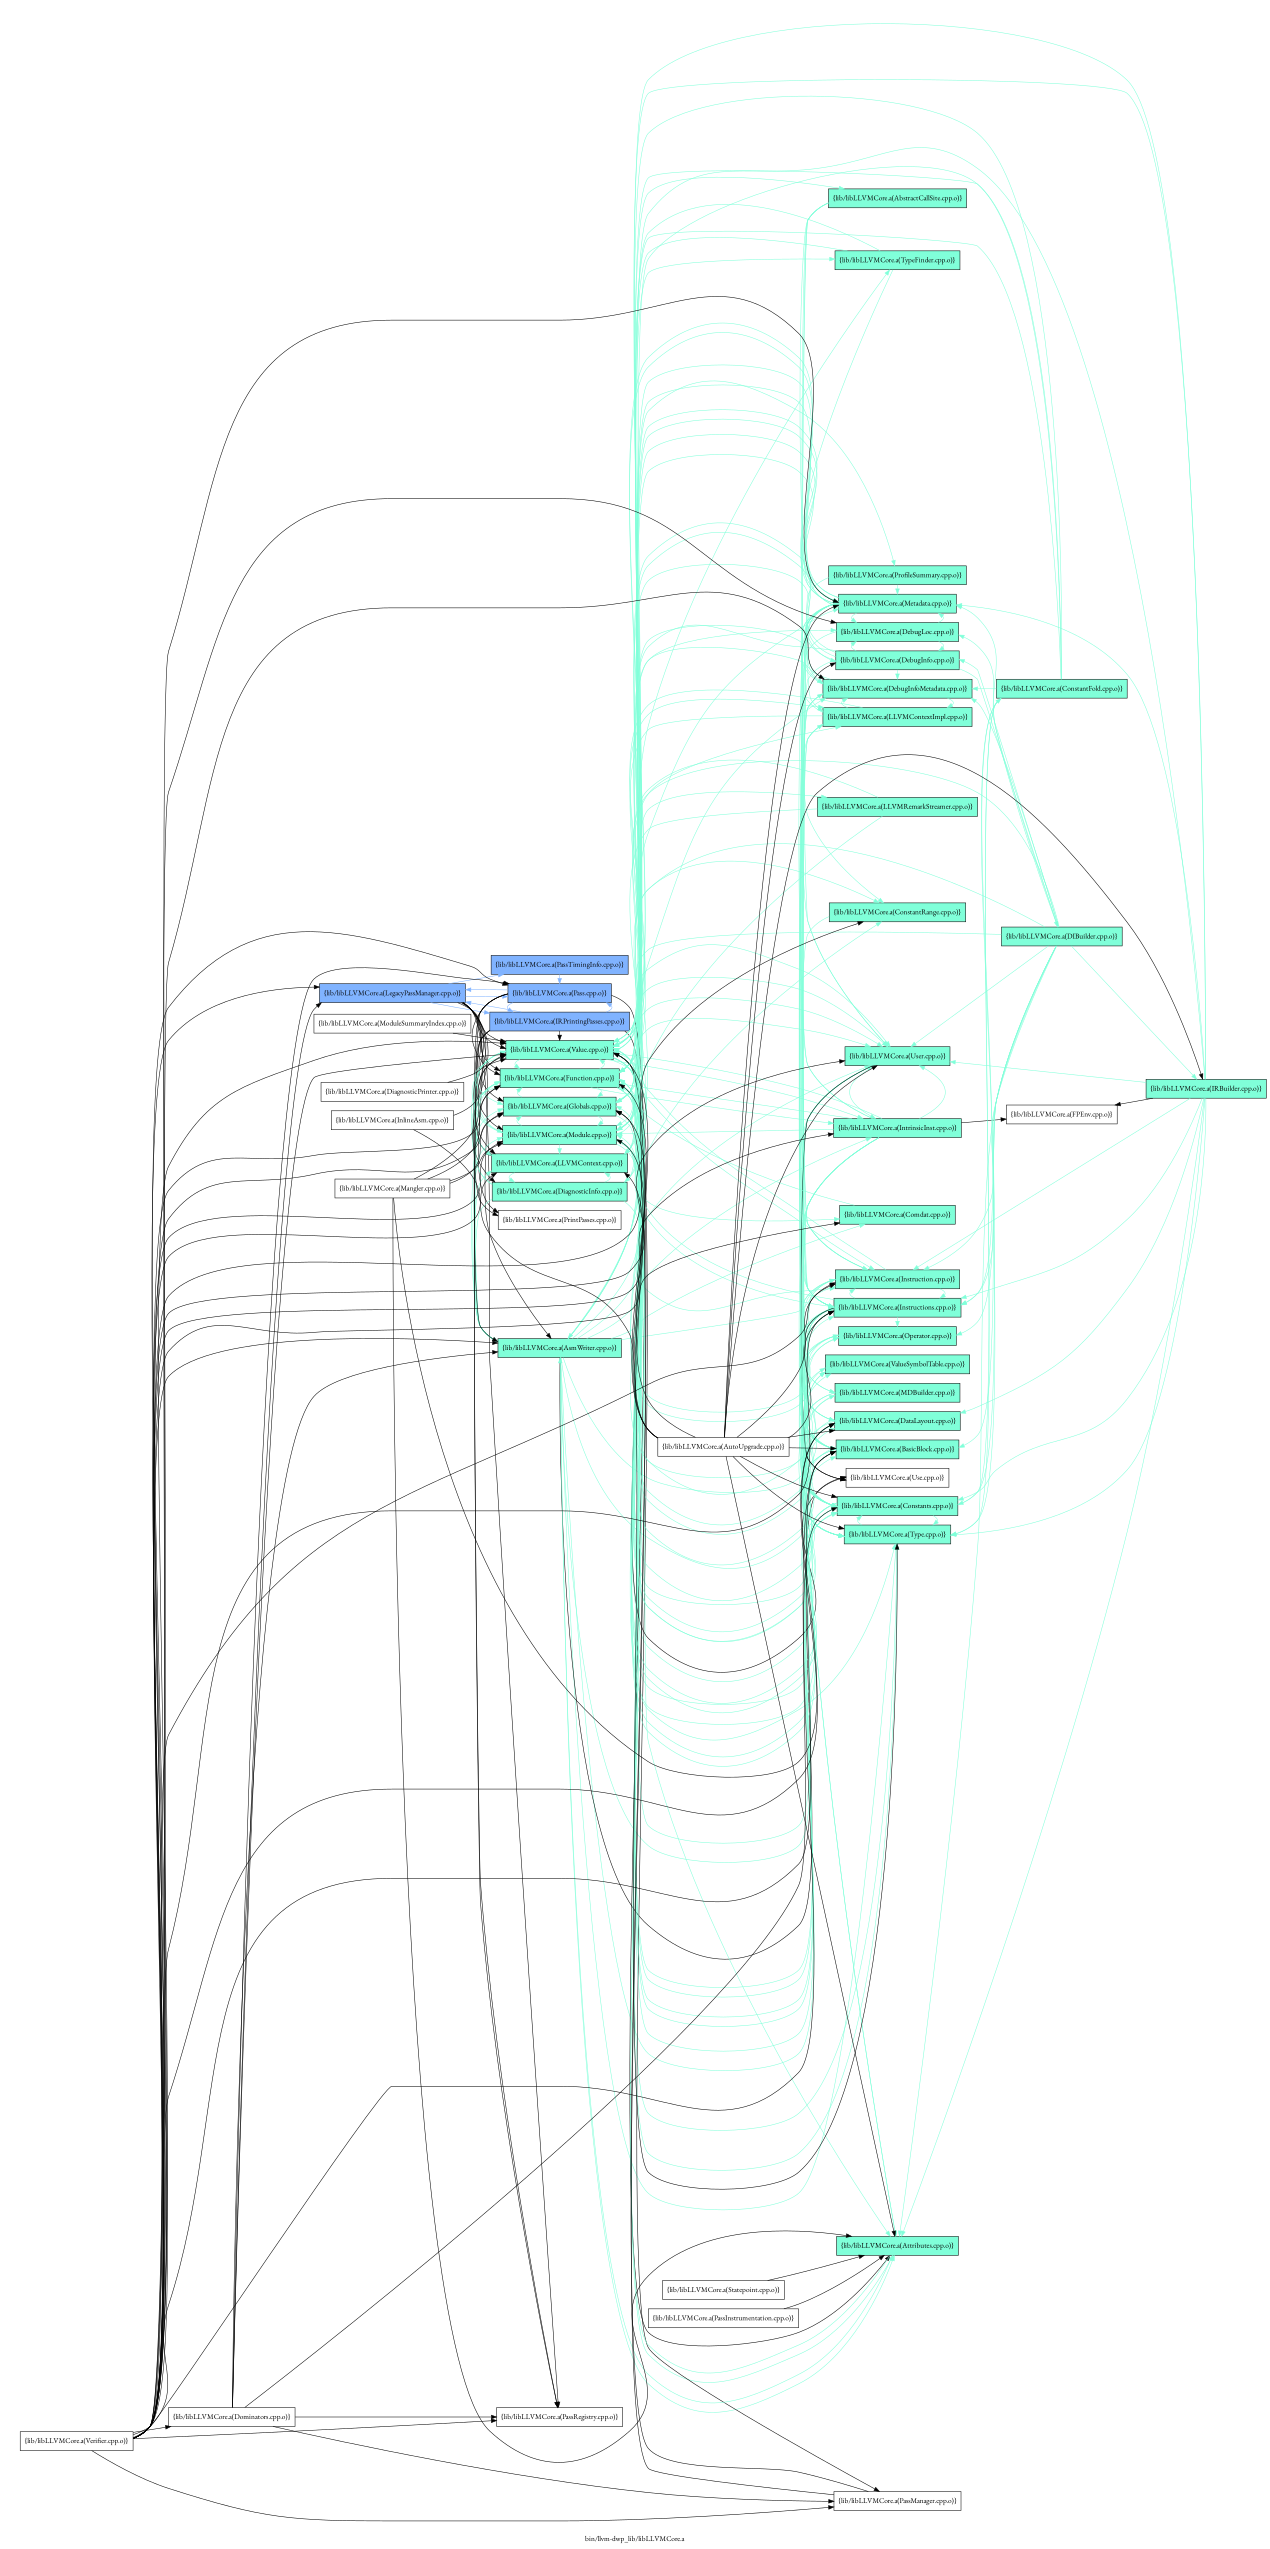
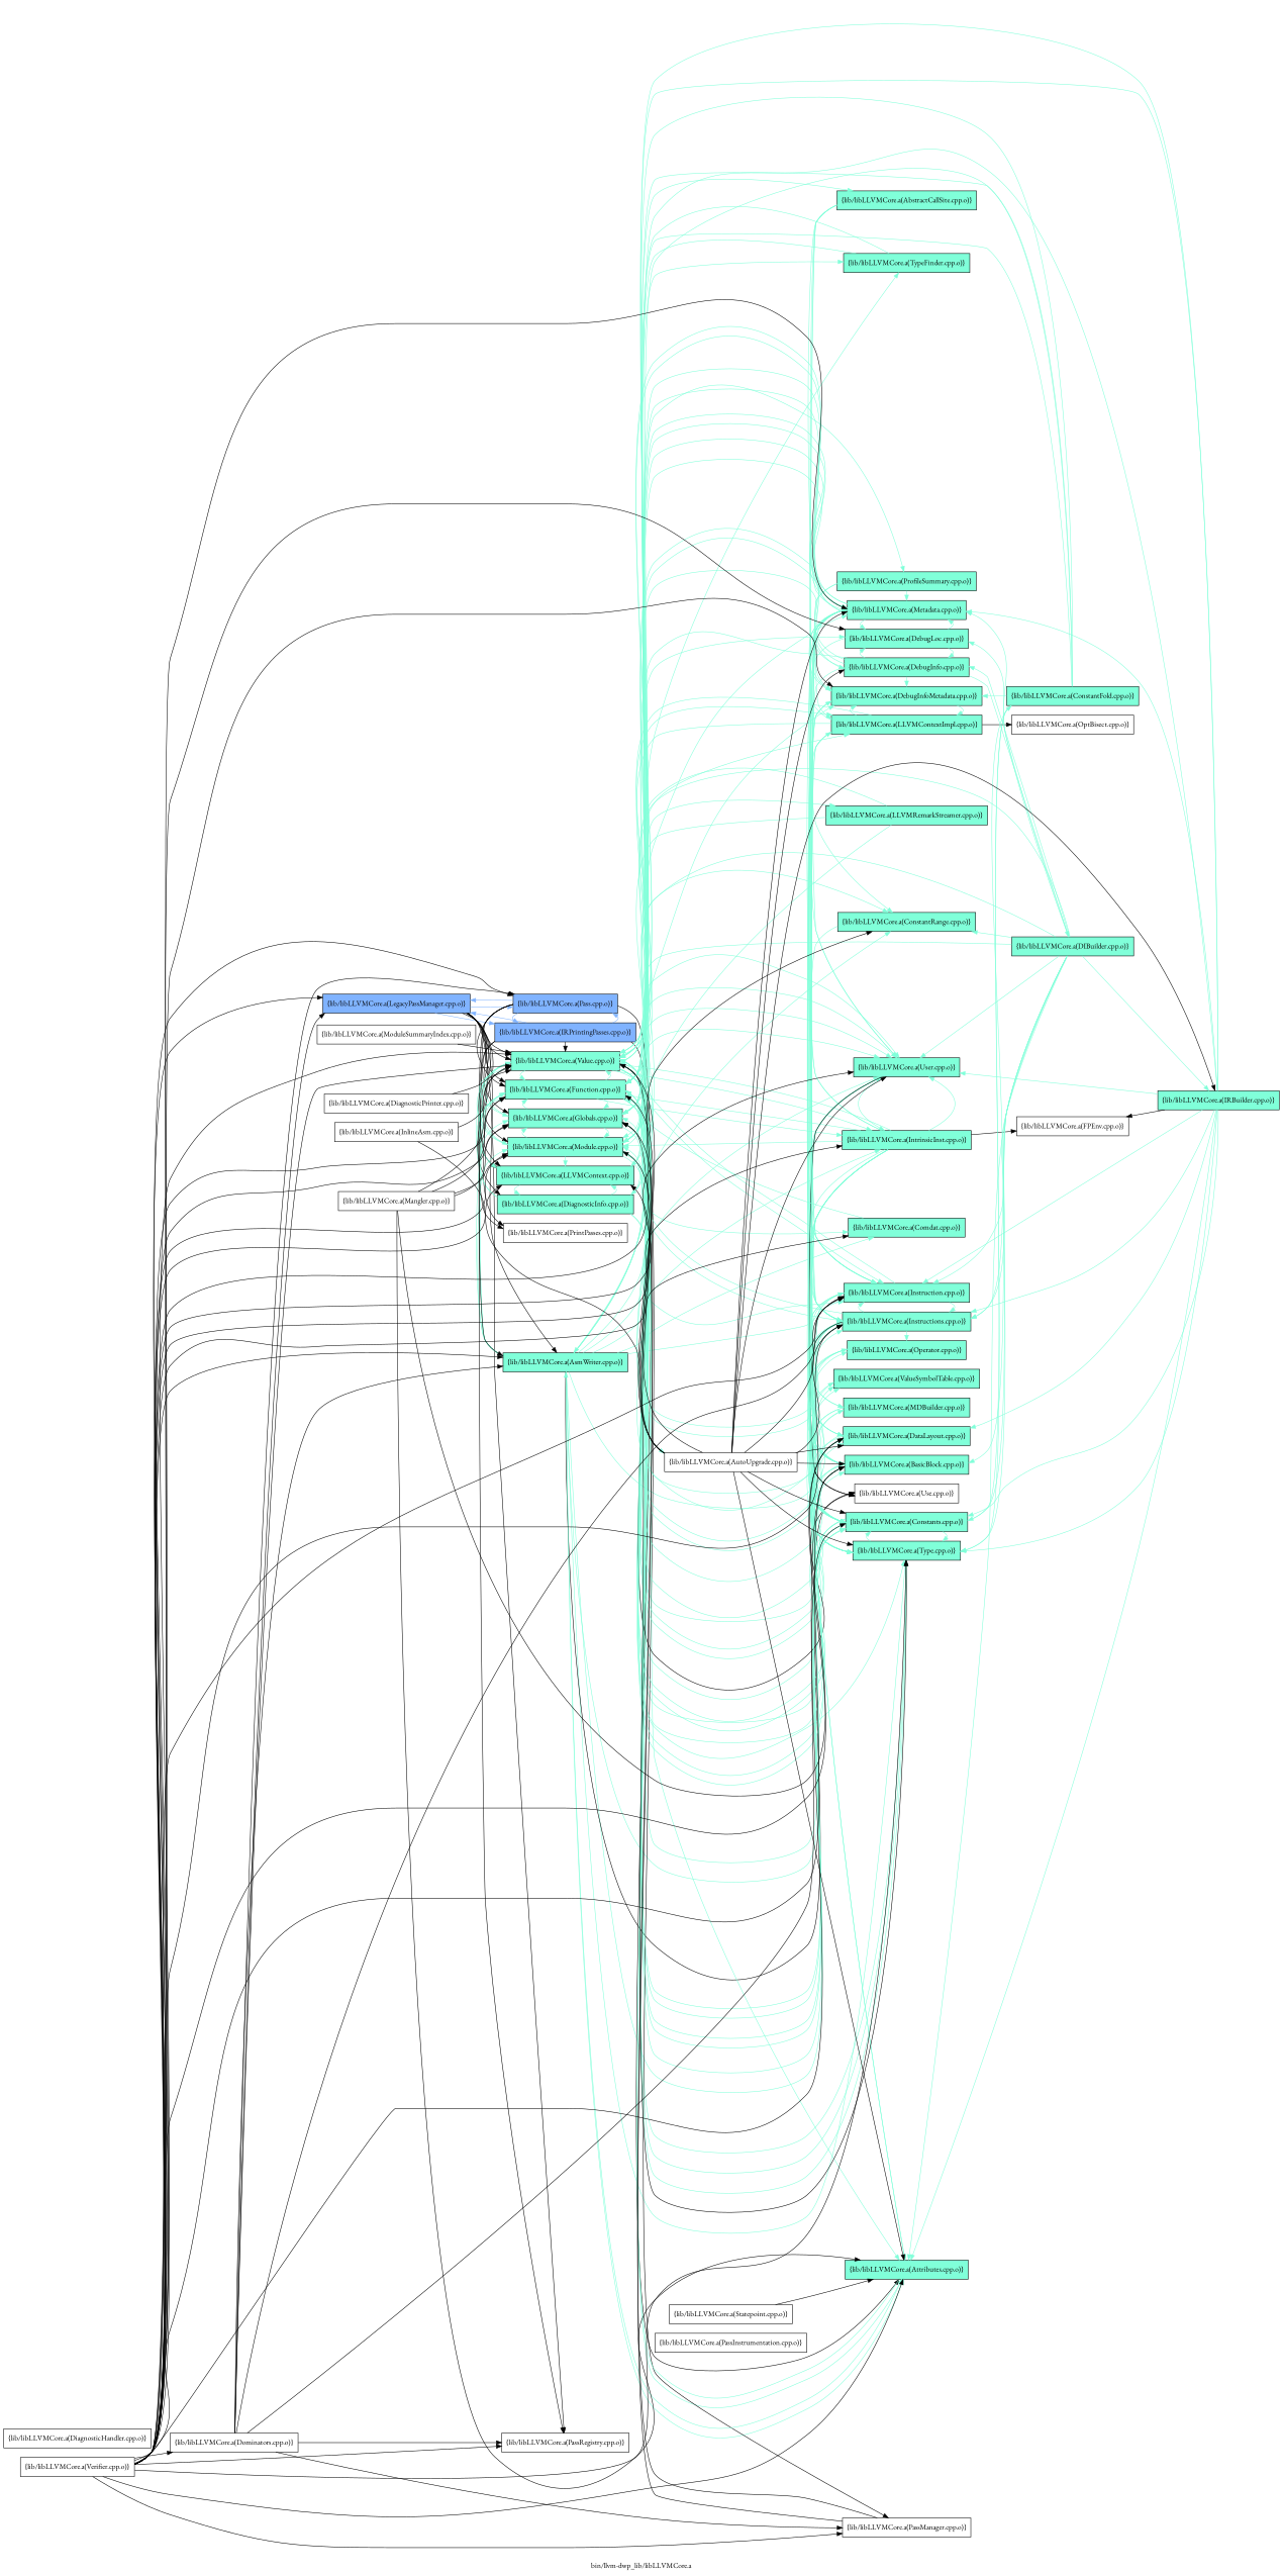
  digraph {
    fontname="EB Garamond"
    label="bin/llvm-dwp_lib/libLLVMCore.a"
    rankdir=LR
    node [fillcolor="0.450000 0.5 1" fontname="EB Garamond" group=1 shape=box style=filled]
    edge [fontname="EB Garamond" color="0.450000 0.5 1"]
    n1 [fillcolor="0.600000 0.5 1" group=2 label="{lib/libLLVMCore.a(LegacyPassManager.cpp.o)}"]
    n2 [label="{lib/libLLVMCore.a(DiagnosticInfo.cpp.o)}"]
    n3 [label="{lib/libLLVMCore.a(Function.cpp.o)}"]
    n4 [label="{lib/libLLVMCore.a(Globals.cpp.o)}"]
    n5 [label="{lib/libLLVMCore.a(AsmWriter.cpp.o)}"]
    n6 [fillcolor="0.600000 0.5 1" group=2 label="{lib/libLLVMCore.a(IRPrintingPasses.cpp.o)}"]
    n7 [label="{lib/libLLVMCore.a(LLVMContext.cpp.o)}"]
    n8 [label="{lib/libLLVMCore.a(Module.cpp.o)}"]
    n9 [fillcolor="0.600000 0.5 1" group=2 label="{lib/libLLVMCore.a(Pass.cpp.o)}"]
    n10 [group=0 label="{lib/libLLVMCore.a(PassRegistry.cpp.o)}" fillcolor="" style=""]
-   n11 [fillcolor="0.600000 0.5 1" group=2 label="{lib/libLLVMCore.a(PassTimingInfo.cpp.o)}"]
    n12 [group=0 label="{lib/libLLVMCore.a(PrintPasses.cpp.o)}" fillcolor="" style=""]
    n13 [label="{lib/libLLVMCore.a(Value.cpp.o)}"]
    n14 [label="{lib/libLLVMCore.a(DebugLoc.cpp.o)}"]
    n15 [label="{lib/libLLVMCore.a(Instruction.cpp.o)}"]
    n16 [label="{lib/libLLVMCore.a(Metadata.cpp.o)}"]
    n17 [label="{lib/libLLVMCore.a(AbstractCallSite.cpp.o)}"]
    n18 [label="{lib/libLLVMCore.a(Attributes.cpp.o)}"]
    n19 [label="{lib/libLLVMCore.a(BasicBlock.cpp.o)}"]
    n20 [label="{lib/libLLVMCore.a(Constants.cpp.o)}"]
    n21 [label="{lib/libLLVMCore.a(DataLayout.cpp.o)}"]
    n22 [label="{lib/libLLVMCore.a(Instructions.cpp.o)}"]
    n23 [label="{lib/libLLVMCore.a(IntrinsicInst.cpp.o)}"]
    n24 [label="{lib/libLLVMCore.a(MDBuilder.cpp.o)}"]
    n25 [label="{lib/libLLVMCore.a(Type.cpp.o)}"]
    n26 [label="{lib/libLLVMCore.a(User.cpp.o)}"]
    n27 [label="{lib/libLLVMCore.a(ValueSymbolTable.cpp.o)}"]
    n28 [label="{lib/libLLVMCore.a(ConstantRange.cpp.o)}"]
    n29 [label="{lib/libLLVMCore.a(DebugInfoMetadata.cpp.o)}"]
    n30 [label="{lib/libLLVMCore.a(Comdat.cpp.o)}"]
    n31 [label="{lib/libLLVMCore.a(Operator.cpp.o)}"]
    n32 [label="{lib/libLLVMCore.a(TypeFinder.cpp.o)}"]
    n33 [group=0 label="{lib/libLLVMCore.a(Use.cpp.o)}" fillcolor="" style=""]
    n34 [group=0 label="{lib/libLLVMCore.a(PassManager.cpp.o)}" fillcolor="" style=""]
    n35 [label="{lib/libLLVMCore.a(LLVMContextImpl.cpp.o)}"]
    n36 [label="{lib/libLLVMCore.a(LLVMRemarkStreamer.cpp.o)}"]
    n37 [label="{lib/libLLVMCore.a(ProfileSummary.cpp.o)}"]
    n38 [label="{lib/libLLVMCore.a(DebugInfo.cpp.o)}"]
    n39 [label="{lib/libLLVMCore.a(ConstantFold.cpp.o)}"]
    n40 [group=0 label="{lib/libLLVMCore.a(FPEnv.cpp.o)}" fillcolor="" style=""]
+   n41 [group=0 label="{lib/libLLVMCore.a(OptBisect.cpp.o)}" fillcolor="" style=""]
    n42 [label="{lib/libLLVMCore.a(DIBuilder.cpp.o)}"]
    n43 [label="{lib/libLLVMCore.a(IRBuilder.cpp.o)}"]
    n44 [group=0 label="{lib/libLLVMCore.a(Mangler.cpp.o)}" fillcolor="" style=""]
    n45 [group=0 label="{lib/libLLVMCore.a(InlineAsm.cpp.o)}" fillcolor="" style=""]
    n46 [group=0 label="{lib/libLLVMCore.a(Dominators.cpp.o)}" fillcolor="" style=""]
    n47 [group=0 label="{lib/libLLVMCore.a(Statepoint.cpp.o)}" fillcolor="" style=""]
    n48 [group=0 label="{lib/libLLVMCore.a(Verifier.cpp.o)}" fillcolor="" style=""]
    n49 [group=0 label="{lib/libLLVMCore.a(AutoUpgrade.cpp.o)}" fillcolor="" style=""]
    n50 [group=0 label="{lib/libLLVMCore.a(DiagnosticPrinter.cpp.o)}" fillcolor="" style=""]
+   n51 [group=0 label="{lib/libLLVMCore.a(DiagnosticHandler.cpp.o)}" fillcolor="" style=""]
    n52 [group=0 label="{lib/libLLVMCore.a(ModuleSummaryIndex.cpp.o)}" fillcolor="" style=""]
    n53 [group=0 label="{lib/libLLVMCore.a(PassInstrumentation.cpp.o)}" fillcolor="" style=""]
    subgraph sub_1 {
      rank=same
      n1
    }
    subgraph sub_2 {
      rank=same
      n2
      n3
      n4
      n5
      n6
      n7
      n8
      n9
      n10
-     n11
      n12
      n13
    }
    subgraph sub_3 {
      rank=same
      n14
      n15
      n16
      n17
      n18
      n19
      n20
      n21
      n22
      n23
      n24
      n25
      n26
      n27
      n28
      n29
      n30
      n31
      n32
      n33
      n34
      n35
      n36
      n37
      n38
    }
    subgraph sub_4 {
      rank=same
      n39
      n40
+     n41
      n42
    }
    n1 -> n2 [color=""]
    n1 -> n3 [color=""]
    n1 -> n4 [color=""]
    n1 -> n5 [color=""]
    n1 -> n6 [color="0.600000 0.5 1"]
    n1 -> n7 [color=""]
    n1 -> n8 [color=""]
    n1 -> n9 [color="0.600000 0.5 1"]
    n1 -> n10 [color=""]
-   n1 -> n11 [color="0.600000 0.5 1"]
    n1 -> n12 [color=""]
    n1 -> n13 [color=""]
    n2 -> n3
-   n2 -> n5
+   n2 -> n49
    n2 -> n7
    n2 -> n13
    n2 -> n14
    n2 -> n15
    n2 -> n16
    n3 -> n4
    n3 -> n7
    n3 -> n8
    n3 -> n13
    n3 -> n16
    n3 -> n17
    n3 -> n18
    n3 -> n19
    n3 -> n20
    n3 -> n21
    n3 -> n22
    n3 -> n23
    n3 -> n24
    n3 -> n25
    n3 -> n26
    n3 -> n27
    n4 -> n3
    n4 -> n8
-   n29 -> n13
+   n4 -> n13
    n4 -> n16
    n4 -> n20
+   n4 -> n25
    n4 -> n26
    n4 -> n28
    n5 -> n3
    n5 -> n4
-   n5 -> n7
    n5 -> n8
    n5 -> n13
    n5 -> n15
    n5 -> n16
    n5 -> n18
    n5 -> n19
    n5 -> n20
    n5 -> n22
    n5 -> n23
    n5 -> n25
    n5 -> n26
    n5 -> n28
    n5 -> n29
    n5 -> n30
-   n5 -> n31
    n5 -> n32
    n5 -> n33 [color=""]
    n6 -> n1 [color="0.600000 0.5 1"]
    n6 -> n5 [color=""]
    n6 -> n9 [color="0.600000 0.5 1"]
-   n6 -> n10 [color=""]
    n6 -> n12 [color=""]
    n6 -> n13 [color=""]
    n6 -> n34 [color=""]
    n7 -> n2
    n7 -> n35
    n7 -> n36
    n8 -> n3
    n8 -> n4
    n8 -> n7
    n8 -> n13
    n8 -> n16
    n8 -> n20
    n8 -> n21
    n8 -> n25
    n8 -> n26
-   n8 -> n27
    n8 -> n30
    n8 -> n32
    n8 -> n37
    n9 -> n1 [color="0.600000 0.5 1"]
    n9 -> n3 [color=""]
    n9 -> n6 [color="0.600000 0.5 1"]
    n9 -> n7 [color=""]
    n9 -> n10 [color=""]
    n9 -> n13 [color=""]
    n9 -> n18 [color=""]
-   n11 -> n9 [color="0.600000 0.5 1"]
    n13 -> n3
    n13 -> n4
    n13 -> n7
    n13 -> n15
    n13 -> n16
    n13 -> n18
    n13 -> n19
    n13 -> n20
    n13 -> n21
    n13 -> n22
    n13 -> n23
    n13 -> n25
    n13 -> n26
    n13 -> n27
    n13 -> n31
    n13 -> n33 [color=""]
    n13 -> n35
    n13 -> n38
    n14 -> n16
    n14 -> n29
    n14 -> n38
    n15 -> n13
    n15 -> n16
    n15 -> n18
    n15 -> n19
    n15 -> n20
    n15 -> n22
    n15 -> n26
    n16 -> n7
    n16 -> n8
    n16 -> n13
    n16 -> n14
    n16 -> n20
    n16 -> n25
    n16 -> n28
    n16 -> n29
    n16 -> n35
    n17 -> n16
    n17 -> n20
    n17 -> n22
    n17 -> n26
    n18 -> n3
    n18 -> n5
    n19 -> n13
    n19 -> n15
    n19 -> n16
    n19 -> n20
    n19 -> n22
    n19 -> n25
    n19 -> n26
    n19 -> n27
    n20 -> n3
    n20 -> n4
    n20 -> n13
    n20 -> n15
    n20 -> n22
    n20 -> n25
    n20 -> n26
    n20 -> n31
    n20 -> n39
    n21 -> n4
    n21 -> n8
    n21 -> n25
    n22 -> n3
    n22 -> n8
    n22 -> n13
    n22 -> n15
    n22 -> n16
    n22 -> n18
    n22 -> n19
    n22 -> n20
    n22 -> n21
    n22 -> n24
    n22 -> n25
    n22 -> n26
    n22 -> n31
    n22 -> n33 [color=""]
    n22 -> n35
    n23 -> n3
    n23 -> n8
    n23 -> n13
+   n23 -> n15
    n23 -> n16
    n23 -> n19
    n23 -> n20
    n23 -> n21
    n23 -> n22
    n23 -> n25
    n23 -> n26
    n23 -> n29
    n23 -> n40 [color=""]
    n24 -> n13
    n24 -> n16
    n24 -> n20
    n24 -> n25
    n25 -> n20
    n26 -> n23
    n26 -> n33 [color=""]
    n27 -> n13
    n28 -> n22
-   n29 -> n7
    n29 -> n16
    n29 -> n20
    n29 -> n25
    n29 -> n35
    n30 -> n3
    n31 -> n20
    n31 -> n21
    n31 -> n25
    n32 -> n3
    n32 -> n4
-   n32 -> n16
    n34 -> n4 [color=""]
    n34 -> n13 [color=""]
    n35 -> n3
    n35 -> n13
    n35 -> n16
    n35 -> n20
    n35 -> n26
    n35 -> n29
+   n35 -> n41 [color=""]
    n36 -> n2
    n36 -> n5
    n36 -> n13
    n37 -> n16
+   n37 -> n20
    n37 -> n25
    n38 -> n3
    n38 -> n8
    n38 -> n13
    n38 -> n14
    n38 -> n15
    n38 -> n16
    n38 -> n29
    n38 -> n42
    n39 -> n3
    n39 -> n4
    n39 -> n8
    n39 -> n13
    n39 -> n22
    n39 -> n25
    n39 -> n29
-   n39 -> n31
    n42 -> n3
    n42 -> n8
    n42 -> n13
    n42 -> n14
    n42 -> n15
    n42 -> n16
    n42 -> n18
    n42 -> n19
    n42 -> n20
    n42 -> n22
    n42 -> n25
    n42 -> n26
-   n42 -> n29
+   n42 -> n28
    n42 -> n38
    n42 -> n43
    n43 -> n3
    n43 -> n4
    n43 -> n13
    n43 -> n15
    n43 -> n16
    n43 -> n18
    n43 -> n20
    n43 -> n21
    n43 -> n22
    n43 -> n25
    n43 -> n26
    n43 -> n40 [color=""]
    n44 -> n3 [color=""]
    n44 -> n4 [color=""]
    n44 -> n8 [color=""]
    n44 -> n13 [color=""]
    n44 -> n18 [color=""]
    n44 -> n21 [color=""]
    n45 -> n13 [color=""]
    n45 -> n25 [color=""]
    n46 -> n1 [color=""]
    n46 -> n5 [color=""]
    n46 -> n9 [color=""]
    n46 -> n10 [color=""]
    n46 -> n13 [color=""]
+   n46 -> n15 [color=""]
    n46 -> n19 [color=""]
    n46 -> n34 [color=""]
    n47 -> n18 [color=""]
    n48 -> n1 [color=""]
    n48 -> n3 [color=""]
    n48 -> n4 [color=""]
    n48 -> n5 [color=""]
    n48 -> n7 [color=""]
    n48 -> n8 [color=""]
    n48 -> n9 [color=""]
    n48 -> n10 [color=""]
    n48 -> n13 [color=""]
    n48 -> n14 [color=""]
    n48 -> n15 [color=""]
    n48 -> n16 [color=""]
-   n53 -> n18 [color=""]
+   n48 -> n18 [color=""]
    n48 -> n19 [color=""]
    n48 -> n20 [color=""]
    n48 -> n21 [color=""]
    n48 -> n22 [color=""]
    n48 -> n23 [color=""]
+   n48 -> n25 [color=""]
    n48 -> n26 [color=""]
    n48 -> n28 [color=""]
    n48 -> n29 [color=""]
    n48 -> n30 [color=""]
    n48 -> n34 [color=""]
    n48 -> n46 [color=""]
    n49 -> n3 [color=""]
    n49 -> n4 [color=""]
    n49 -> n7 [color=""]
    n49 -> n8 [color=""]
    n49 -> n13 [color=""]
    n49 -> n15 [color=""]
    n49 -> n16 [color=""]
    n49 -> n18 [color=""]
    n49 -> n19 [color=""]
    n49 -> n20 [color=""]
    n49 -> n21 [color=""]
    n49 -> n22 [color=""]
    n49 -> n25 [color=""]
    n49 -> n26 [color=""]
    n49 -> n38 [color=""]
    n49 -> n43 [color=""]
    n50 -> n13 [color=""]
    n52 -> n13 [color=""]
  }
